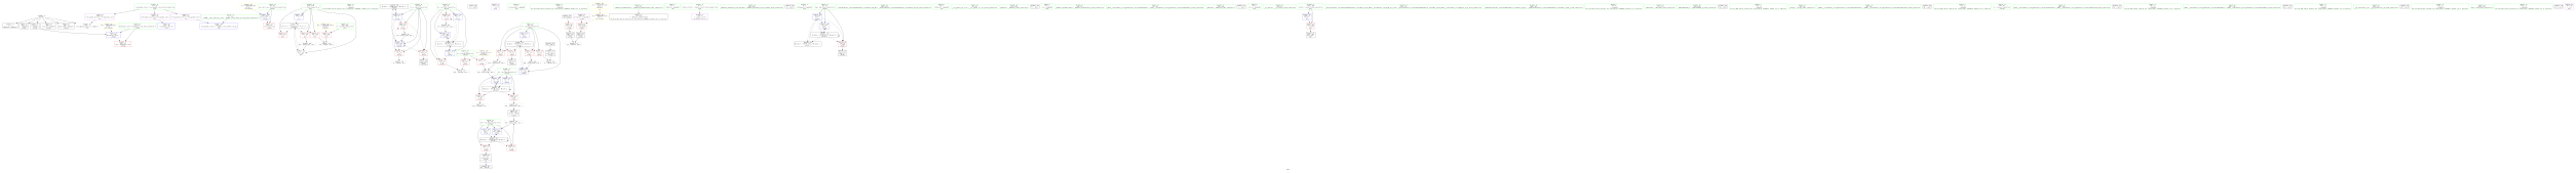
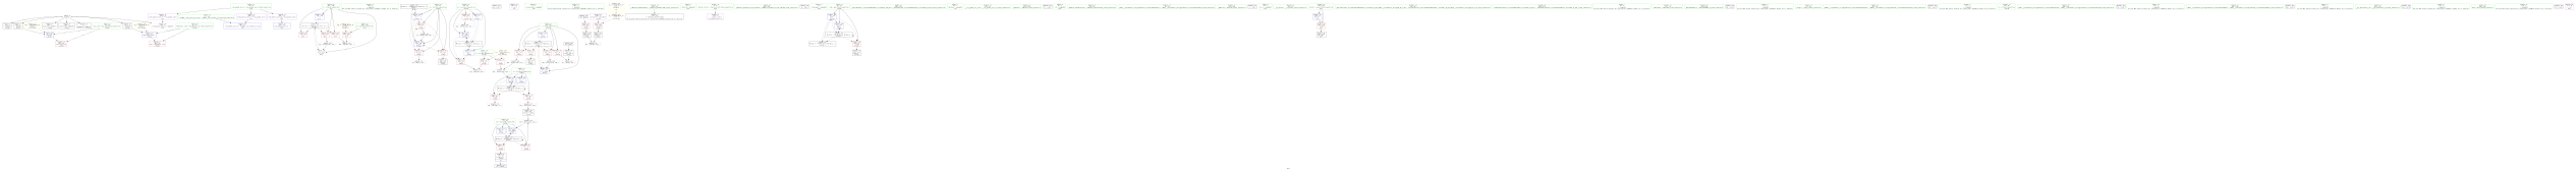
  digraph {
    fontname="Source Code Pro"
    label=SVFG
    node [color=green fontname="Source Code Pro" shape=record]
    edge [fontname="Source Code Pro" style=solid]
    n1 [color=grey label="{NodeID: 0\nNullPtr}"]
    n2 [color=black label="{NodeID: 51\n2\<--3\ndummyVal\<--dummyVal\n}"]
    n3 [color=black label="{NodeID: 52\n114\<--3\n\<--dummyVal\n_Z3algv\n}"]
+   n4 [color=black label="{NodeID: 53\n115\<--3\n\<--dummyVal\n_Z3algv\n}"]
    n5 [color=black label="{NodeID: 54\n117\<--3\n\<--dummyVal\n_Z3algv\n}"]
    n6 [color=black label="{NodeID: 55\n168\<--3\nlpad.val\<--dummyVal\n_Z3algv\n}"]
    n7 [color=black label="{NodeID: 56\n169\<--3\nlpad.val28\<--dummyVal\n_Z3algv\n}"]
    n8 [color=blue label="{NodeID: 101\n259\<--3\nllvm.global_ctors_2\<--dummyVal\nGlob }" style=dotted]
    n9 [color=blue label="{NodeID: 109\n49\<--115\nexn.slot\<--\n_Z3algv\n}"]
    n10 [color=blue label="{NodeID: 110\n51\<--117\nehselector.slot\<--\n_Z3algv\n}"]
    n11 [color=red label="{NodeID: 76\n166\<--49\nexn\<--exn.slot\n_Z3algv\n}"]
    n12 [color=red label="{NodeID: 77\n167\<--51\nsel\<--ehselector.slot\n_Z3algv\n}"]
    n13 [color=red label="{NodeID: 97\n215\<--197\n\<--i\nmain\n}"]
    n14 [label="{NodeID: 14\n126\<--1\n\<--dummyObj\nCan only get source location for instruction, argument, global var or function.}"]
    n15 [color=black label="{NodeID: 194\nMR_20V_2 = PHI(MR_20V_4, MR_20V_1, )\npts\{64 \}\n}"]
    n16 [color=blue label="{NodeID: 107\n63\<--77\nj\<--\n_Z3algv\n}"]
    n17 [color=blue label="{NodeID: 111\n63\<--125\nj\<--inc\n_Z3algv\n}"]
    n18 [color=red label="{NodeID: 89\n93\<--63\n\<--j\n_Z3algv\n}"]
    n19 [color=red label="{NodeID: 90\n104\<--63\n\<--j\n_Z3algv\n}"]
    n20 [color=red label="{NodeID: 91\n124\<--63\n\<--j\n_Z3algv\n}"]
    n21 [color=grey label="{NodeID: 170\n94 = cmp(93, 95, )\n}"]
    n22 [color=black label="{NodeID: 61\n105\<--104\nidxprom\<--\n_Z3algv\n}"]
    n23 [color=grey label="{NodeID: 162\n125 = Binary(124, 126, )\n}"]
    n24 [label="{NodeID: 28\n55\<--56\ncs\<--cs_field_insensitive\n_Z3algv\n}"]
    n25 [color=red label="{NodeID: 80\n132\<--55\n\<--cs\n_Z3algv\n}"]
    n26 [color=red label="{NodeID: 81\n138\<--55\n\<--cs\n_Z3algv\n}"]
    n27 [color=blue label="{NodeID: 103\n55\<--77\ncs\<--\n_Z3algv\n}"]
    n28 [color=blue label="{NodeID: 112\n55\<--133\ncs\<--inc14\n_Z3algv\n}"]
    n29 [color=blue label="{NodeID: 113\n55\<--77\ncs\<--\n_Z3algv\n}"]
    n30 [color=grey label="{NodeID: 163\n133 = Binary(132, 126, )\n}"]
    n31 [color=grey label="{NodeID: 174\n140 = cmp(138, 139, )\n}"]
    n32 [color=black label="{NodeID: 190\nMR_12V_3 = PHI(MR_12V_5, MR_12V_2, )\npts\{56 \}\n}"]
    n33 [label="{NodeID: 42\n195\<--196\nd\<--d_field_insensitive\nmain\n}"]
    n34 [color=red label="{NodeID: 95\n208\<--195\n\<--d\nmain\n}"]
    n35 [color=grey label="{NodeID: 173\n209 = cmp(207, 208, )\n}"]
    n36 [color=black label="{NodeID: 236\n225 = PHI()\n}"]
    n37 [color=purple label="{NodeID: 70\n219\<--13\n\<--.str.1\nmain\n}"]
    n38 [color=grey label="{NodeID: 167\n152 = Binary(151, 126, )\n}"]
    n39 [color=black label="{NodeID: 64\n153\<--152\nconv22\<--add21\n_Z3algv\n}"]
    n40 [color=grey label="{NodeID: 169\n155 = Binary(154, 153, )\n}"]
    n41 [color=blue label="{NodeID: 115\n57\<--155\nres\<--add23\n_Z3algv\n}"]
    n42 [color=red label="{NodeID: 84\n82\<--59\n\<--i\n_Z3algv\n}"]
    n43 [color=grey label="{NodeID: 172\n87 = cmp(82, 86, )\n}"]
    n44 [label="{NodeID: 1\n7\<--1\n__dso_handle\<--dummyObj\nGlob }"]
    n45 [color=red label="{NodeID: 98\n231\<--197\n\<--i\nmain\n}"]
    n46 [color=grey label="{NodeID: 166\n232 = Binary(231, 126, )\n}"]
    n47 [color=grey label="{NodeID: 119\n197\<--232\ni\<--inc\nmain\n}"]
    n48 [color=black label="{NodeID: 188\nMR_27V_3 = PHI(MR_27V_4, MR_27V_2, )\npts\{198 \}\n}"]
    n49 [label="{NodeID: 15\n201\<--1\n\<--dummyObj\nCan only get source location for instruction, argument, global var or function.}"]
    n50 [color=yellow label="{NodeID: 195\n2V_1 = ENCHI(MR_2V_0)\npts\{1 \}\nFun[_Z3algv]}" style=double]
    n51 [color=red label="{NodeID: 93\n107\<--106\n\<--arrayidx\n_Z3algv\n}"]
    n52 [color=black label="{NodeID: 62\n108\<--107\nconv11\<--\n_Z3algv\n}"]
    n53 [color=grey label="{NodeID: 171\n109 = cmp(103, 108, )\n}"]
    n54 [label="{NodeID: 29\n57\<--58\nres\<--res_field_insensitive\n_Z3algv\n}"]
    n55 [color=red label="{NodeID: 82\n154\<--57\n\<--res\n_Z3algv\n}"]
    n56 [color=red label="{NodeID: 83\n163\<--57\n\<--res\n_Z3algv\n}"]
    n57 [color=blue label="{NodeID: 104\n57\<--79\nres\<--\n_Z3algv\n}"]
    n58 [color=black label="{NodeID: 65\n44\<--163\n_Z3algv_ret\<--\n_Z3algv\n|{<s0>15}}"]
    n59 [color=black label="{NodeID: 191\nMR_14V_3 = PHI(MR_14V_5, MR_14V_2, )\npts\{58 \}\n}"]
    n60 [color=black label="{NodeID: 234\n221 = PHI(44, )\n}"]
    n61 [label="{NodeID: 43\n197\<--198\ni\<--i_field_insensitive\nmain\n}"]
    n62 [color=red label="{NodeID: 96\n207\<--197\n\<--i\nmain\n}"]
    n63 [color=blue label="{NodeID: 118\n197\<--126\ni\<--\nmain\n}"]
    n64 [color=black label="{NodeID: 57\n28\<--29\n\<--_ZNSt8ios_base4InitD1Ev\nCan only get source location for instruction, argument, global var or function.}"]
    n65 [color=purple label="{NodeID: 71\n257\<--15\nllvm.global_ctors_0\<--llvm.global_ctors\nGlob }"]
    n66 [color=blue label="{NodeID: 99\n257\<--16\nllvm.global_ctors_0\<--\nGlob }"]
    n67 [color=grey label="{NodeID: 168\n160 = Binary(159, 126, )\n}"]
    n68 [color=blue label="{NodeID: 116\n59\<--160\ni\<--inc26\n_Z3algv\n}"]
    n69 [color=black label="{NodeID: 192\nMR_16V_3 = PHI(MR_16V_4, MR_16V_2, )\npts\{60 \}\n}"]
    n70 [color=red label="{NodeID: 85\n97\<--59\n\<--i\n_Z3algv\n}"]
    n71 [color=red label="{NodeID: 86\n142\<--59\n\<--i\n_Z3algv\n}"]
    n72 [color=red label="{NodeID: 87\n159\<--59\n\<--i\n_Z3algv\n}"]
    n73 [color=black label="{NodeID: 59\n98\<--97\nconv7\<--\n_Z3algv\n}"]
    n74 [label="{NodeID: 2\n8\<--1\n_ZSt3cin\<--dummyObj\nGlob }"]
    n75 [label="{NodeID: 16\n4\<--6\n_ZStL8__ioinit\<--_ZStL8__ioinit_field_insensitive\nGlob }"]
    n76 [color=purple label="{NodeID: 67\n26\<--4\n\<--_ZStL8__ioinit\n__cxx_global_var_init\n}"]
    n77 [color=yellow label="{NodeID: 196\n4V_1 = ENCHI(MR_4V_0)\npts\{48 \}\nFun[_Z3algv]}" style=double]
    n78 [color=red label="{NodeID: 74\n139\<--47\n\<--n\n_Z3algv\n}"]
    n79 [color=red label="{NodeID: 75\n144\<--47\n\<--n\n_Z3algv\n}"]
    n80 [color=grey label="{NodeID: 165\n145 = Binary(143, 144, )\n}"]
    n81 [color=blue label="{NodeID: 114\n53\<--145\nlb\<--sub\n_Z3algv\n}"]
    n82 [label="{NodeID: 30\n59\<--60\ni\<--i_field_insensitive\n_Z3algv\n}"]
    n83 [color=blue label="{NodeID: 105\n59\<--77\ni\<--\n_Z3algv\n}"]
    n84 [color=grey label="{NodeID: 164\n143 = Binary(142, 126, )\n}"]
    n85 [label="{NodeID: 44\n202\<--203\n_ZNSt8ios_base15sync_with_stdioEb\<--_ZNSt8ios_base15sync_with_stdioEb_field_insensitive\n}"]
    n86 [color=black label="{NodeID: 224\n68 = PHI()\n}"]
    n87 [color=black label="{NodeID: 58\n86\<--83\nconv\<--call3\n_Z3algv\n}"]
    n88 [color=purple label="{NodeID: 72\n258\<--15\nllvm.global_ctors_1\<--llvm.global_ctors\nGlob }"]
    n89 [color=blue label="{NodeID: 100\n258\<--17\nllvm.global_ctors_1\<--_GLOBAL__sub_I_meret_0_0.cpp\nGlob }"]
    n90 [label="{NodeID: 3\n9\<--1\n_ZL6vowels\<--dummyObj\nGlob }"]
    n91 [label="{NodeID: 17\n15\<--19\nllvm.global_ctors\<--llvm.global_ctors_field_insensitive\nGlob }"]
    n92 [color=purple label="{NodeID: 73\n259\<--15\nllvm.global_ctors_2\<--llvm.global_ctors\nGlob }"]
    n93 [color=yellow label="{NodeID: 197\n6V_1 = ENCHI(MR_6V_0)\npts\{50 \}\nFun[_Z3algv]}" style=double]
    n94 [color=red label="{NodeID: 78\n148\<--53\n\<--lb\n_Z3algv\n}"]
    n95 [color=red label="{NodeID: 79\n151\<--53\n\<--lb\n_Z3algv\n}"]
    n96 [color=black label="{NodeID: 189\nMR_10V_3 = PHI(MR_10V_5, MR_10V_2, )\npts\{54 \}\n}"]
    n97 [color=grey label="{NodeID: 175\n149 = cmp(148, 75, )\n}"]
    n98 [label="{NodeID: 31\n61\<--62\nbad\<--bad_field_insensitive\n_Z3algv\n}"]
    n99 [color=red label="{NodeID: 88\n129\<--61\n\<--bad\n_Z3algv\n}"]
    n100 [color=blue label="{NodeID: 106\n61\<--90\nbad\<--\n_Z3algv\n}"]
    n101 [color=blue label="{NodeID: 108\n61\<--112\nbad\<--\n_Z3algv\n}"]
    n102 [color=black label="{NodeID: 63\n130\<--129\ntobool\<--\n_Z3algv\n}"]
    n103 [color=black label="{NodeID: 176\nMR_18V_6 = PHI(MR_18V_5, MR_18V_4, )\npts\{62 \}\n}"]
    n104 [color=black label="{NodeID: 193\nMR_18V_2 = PHI(MR_18V_4, MR_18V_1, )\npts\{62 \}\n}"]
    n105 [label="{NodeID: 45\n213\<--214\n_ZStlsISt11char_traitsIcEERSt13basic_ostreamIcT_ES5_PKc\<--_ZStlsISt11char_traitsIcEERSt13basic_ostreamIcT_ES5_PKc_field_insensitive\n}"]
    n106 [color=black label="{NodeID: 225\n99 = PHI()\n}"]
    n107 [color=red label="{NodeID: 92\n102\<--99\n\<--call9\n_Z3algv\n}"]
    n108 [color=black label="{NodeID: 60\n103\<--102\nconv10\<--\n_Z3algv\n}"]
    n109 [label="{NodeID: 4\n10\<--1\n_ZSt4cout\<--dummyObj\nGlob }"]
    n110 [label="{NodeID: 18\n20\<--21\n__cxx_global_var_init\<--__cxx_global_var_init_field_insensitive\n}"]
    n111 [color=yellow label="{NodeID: 198\n8V_1 = ENCHI(MR_8V_0)\npts\{52 \}\nFun[_Z3algv]}" style=double]
    n112 [label="{NodeID: 32\n63\<--64\nj\<--j_field_insensitive\n_Z3algv\n}"]
    n113 [label="{NodeID: 46\n217\<--218\n_ZNSolsEi\<--_ZNSolsEi_field_insensitive\n}"]
    n114 [color=black label="{NodeID: 226\n27 = PHI()\n}"]
    n115 [label="{NodeID: 5\n11\<--1\n.str\<--dummyObj\nGlob }"]
    n116 [color=blue label="{NodeID: 102\n53\<--75\nlb\<--\n_Z3algv\n}"]
    n117 [label="{NodeID: 19\n24\<--25\n_ZNSt8ios_base4InitC1Ev\<--_ZNSt8ios_base4InitC1Ev_field_insensitive\n}"]
    n118 [label="{NodeID: 33\n66\<--67\n_ZNSt7__cxx1112basic_stringIcSt11char_traitsIcESaIcEEC1Ev\<--_ZNSt7__cxx1112basic_stringIcSt11char_traitsIcESaIcEEC1Ev_field_insensitive\n}"]
    n119 [label="{NodeID: 47\n223\<--224\n_ZNSolsEx\<--_ZNSolsEx_field_insensitive\n}"]
    n120 [color=black label="{NodeID: 227\n71 = PHI()\n}"]
    n121 [label="{NodeID: 6\n13\<--1\n.str.1\<--dummyObj\nGlob }"]
    n122 [label="{NodeID: 20\n30\<--31\n__cxa_atexit\<--__cxa_atexit_field_insensitive\n}"]
    n123 [color=blue label="{NodeID: 117\n193\<--77\nretval\<--\nmain\n}"]
    n124 [color=red label="{NodeID: 94\n235\<--193\n\<--retval\nmain\n}"]
    n125 [color=black label="{NodeID: 66\n192\<--235\nmain_ret\<--\nmain\n}"]
    n126 [label="{NodeID: 34\n69\<--70\n_ZStrsIcSt11char_traitsIcESaIcEERSt13basic_istreamIT_T0_ES7_RNSt7__cxx1112basic_stringIS4_S5_T1_EE\<--_ZStrsIcSt11char_traitsIcESaIcEERSt13basic_istreamIT_T0_ES7_RNSt7__cxx1112basic_stringIS4_S5_T1_EE_field_insensitive\n}"]
    n127 [label="{NodeID: 48\n226\<--227\n_ZSt4endlIcSt11char_traitsIcEERSt13basic_ostreamIT_T0_ES6_\<--_ZSt4endlIcSt11char_traitsIcEERSt13basic_ostreamIT_T0_ES6__field_insensitive\n}"]
    n128 [color=black label="{NodeID: 228\n83 = PHI()\n}"]
    n129 [label="{NodeID: 7\n16\<--1\n\<--dummyObj\nCan only get source location for instruction, argument, global var or function.}"]
    n130 [label="{NodeID: 21\n29\<--35\n_ZNSt8ios_base4InitD1Ev\<--_ZNSt8ios_base4InitD1Ev_field_insensitive\n}"]
    n131 [label="{NodeID: 35\n72\<--73\n_ZNSirsERi\<--_ZNSirsERi_field_insensitive\n}"]
    n132 [label="{NodeID: 49\n228\<--229\n_ZNSolsEPFRSoS_E\<--_ZNSolsEPFRSoS_E_field_insensitive\n}"]
    n133 [color=black label="{NodeID: 229\n200 = PHI()\n}"]
    n134 [label="{NodeID: 8\n75\<--1\n\<--dummyObj\nCan only get source location for instruction, argument, global var or function.}"]
    n135 [label="{NodeID: 22\n42\<--43\n_Z3algv\<--_Z3algv_field_insensitive\n}"]
    n136 [label="{NodeID: 36\n84\<--85\n_ZNKSt7__cxx1112basic_stringIcSt11char_traitsIcESaIcEE4sizeEv\<--_ZNKSt7__cxx1112basic_stringIcSt11char_traitsIcESaIcEE4sizeEv_field_insensitive\n}"]
    n137 [label="{NodeID: 50\n17\<--253\n_GLOBAL__sub_I_meret_0_0.cpp\<--_GLOBAL__sub_I_meret_0_0.cpp_field_insensitive\n}"]
    n138 [color=black label="{NodeID: 230\n204 = PHI()\n}"]
    n139 [label="{NodeID: 9\n77\<--1\n\<--dummyObj\nCan only get source location for instruction, argument, global var or function.}"]
    n140 [label="{NodeID: 23\n45\<--46\ns\<--s_field_insensitive\n_Z3algv\n}"]
    n141 [label="{NodeID: 37\n100\<--101\n_ZNSt7__cxx1112basic_stringIcSt11char_traitsIcESaIcEEixEm\<--_ZNSt7__cxx1112basic_stringIcSt11char_traitsIcESaIcEEixEm_field_insensitive\n}"]
    n142 [color=black label="{NodeID: 231\n212 = PHI()\n}"]
    n143 [label="{NodeID: 10\n79\<--1\n\<--dummyObj\nCan only get source location for instruction, argument, global var or function.}"]
    n144 [label="{NodeID: 24\n47\<--48\nn\<--n_field_insensitive\n_Z3algv\n}"]
    n145 [label="{NodeID: 38\n120\<--121\n_ZNSt7__cxx1112basic_stringIcSt11char_traitsIcESaIcEED1Ev\<--_ZNSt7__cxx1112basic_stringIcSt11char_traitsIcESaIcEED1Ev_field_insensitive\n}"]
    n146 [color=black label="{NodeID: 232\n216 = PHI()\n}"]
    n147 [label="{NodeID: 11\n90\<--1\n\<--dummyObj\nCan only get source location for instruction, argument, global var or function.}"]
    n148 [label="{NodeID: 25\n49\<--50\nexn.slot\<--exn.slot_field_insensitive\n_Z3algv\n}"]
    n149 [color=yellow label="{NodeID: 205\n2V_1 = ENCHI(MR_2V_0)\npts\{1 \}\nFun[main]|{<s0>15}}" style=double]
    n150 [label="{NodeID: 39\n176\<--177\n__gxx_personality_v0\<--__gxx_personality_v0_field_insensitive\n}"]
    n151 [color=black label="{NodeID: 233\n220 = PHI()\n}"]
    n152 [label="{NodeID: 12\n95\<--1\n\<--dummyObj\nCan only get source location for instruction, argument, global var or function.}"]
    n153 [label="{NodeID: 26\n51\<--52\nehselector.slot\<--ehselector.slot_field_insensitive\n_Z3algv\n}"]
    n154 [label="{NodeID: 40\n190\<--191\nmain\<--main_field_insensitive\n}"]
    n155 [color=purple label="{NodeID: 68\n106\<--9\narrayidx\<--_ZL6vowels\n_Z3algv\n}"]
    n156 [label="{NodeID: 13\n112\<--1\n\<--dummyObj\nCan only get source location for instruction, argument, global var or function.}"]
    n157 [label="{NodeID: 27\n53\<--54\nlb\<--lb_field_insensitive\n_Z3algv\n}"]
    n158 [color=yellow label="{NodeID: 207\n25V_1 = ENCHI(MR_25V_0)\npts\{196 \}\nFun[main]}" style=double]
    n159 [label="{NodeID: 41\n193\<--194\nretval\<--retval_field_insensitive\nmain\n}"]
    n160 [color=black label="{NodeID: 235\n222 = PHI()\n}"]
    n161 [color=purple label="{NodeID: 69\n211\<--11\n\<--.str\nmain\n}"]
    n1 -> n2
    n1 -> n3
+   n1 -> n4
    n1 -> n5
    n1 -> n6
    n1 -> n7
    n1 -> n8
+   n4 -> n9
    n5 -> n10
    n9 -> n11 [style=dashed]
    n10 -> n12 [style=dashed]
    n15 -> n16 [style=dashed]
    n16 -> n15 [style=dashed]
    n16 -> n17 [style=dashed]
    n16 -> n18 [style=dashed]
    n16 -> n19 [style=dashed]
    n16 -> n20 [style=dashed]
    n17 -> n15 [style=dashed]
    n17 -> n17 [style=dashed]
    n17 -> n18 [style=dashed]
    n17 -> n19 [style=dashed]
    n17 -> n20 [style=dashed]
    n18 -> n21
    n19 -> n22
    n20 -> n23
    n23 -> n17
    n24 -> n25
    n24 -> n26
    n24 -> n27
    n24 -> n28
    n24 -> n29
    n25 -> n30
    n26 -> n31
    n27 -> n32 [style=dashed]
    n28 -> n26 [style=dashed]
    n28 -> n32 [style=dashed]
    n29 -> n26 [style=dashed]
    n29 -> n32 [style=dashed]
    n30 -> n28
    n32 -> n25 [style=dashed]
    n32 -> n28 [style=dashed]
    n32 -> n29 [style=dashed]
    n33 -> n34
    n34 -> n35
    n38 -> n39
    n39 -> n40
    n40 -> n41
    n41 -> n59 [style=dashed]
    n42 -> n43
    n45 -> n46
    n46 -> n47
    n47 -> n48 [style=dashed]
    n48 -> n13 [style=dashed]
    n48 -> n45 [style=dashed]
    n48 -> n47 [style=dashed]
    n48 -> n62 [style=dashed]
    n50 -> n51 [style=dashed]
    n51 -> n52
    n52 -> n53
    n54 -> n41
    n54 -> n55
    n54 -> n56
    n54 -> n57
    n55 -> n40
    n56 -> n58
    n57 -> n59 [style=dashed]
    n58 -> n60 [color=blue tailport=s0]
    n59 -> n41 [style=dashed]
    n59 -> n55 [style=dashed]
    n59 -> n56 [style=dashed]
    n59 -> n59 [style=dashed]
    n61 -> n13
    n61 -> n45
    n61 -> n47
    n61 -> n62
    n61 -> n63
    n62 -> n35
    n63 -> n48 [style=dashed]
    n65 -> n66
    n67 -> n68
    n68 -> n69 [style=dashed]
    n69 -> n42 [style=dashed]
    n69 -> n68 [style=dashed]
    n69 -> n70 [style=dashed]
    n69 -> n71 [style=dashed]
    n69 -> n72 [style=dashed]
    n70 -> n73
    n71 -> n84
    n72 -> n67
    n75 -> n76
    n77 -> n78 [style=dashed]
    n77 -> n79 [style=dashed]
    n78 -> n31
    n79 -> n80
    n80 -> n81
    n81 -> n94 [style=dashed]
    n81 -> n95 [style=dashed]
    n81 -> n96 [style=dashed]
    n82 -> n42
    n82 -> n68
    n82 -> n70
    n82 -> n71
    n82 -> n72
    n82 -> n83
    n83 -> n69 [style=dashed]
    n84 -> n80
    n87 -> n43
    n88 -> n89
    n91 -> n65
    n91 -> n88
    n91 -> n92
    n92 -> n8
    n93 -> n9 [style=dashed]
    n94 -> n97
    n95 -> n38
    n96 -> n81 [style=dashed]
    n96 -> n94 [style=dashed]
    n96 -> n95 [style=dashed]
    n96 -> n96 [style=dashed]
    n98 -> n99
    n98 -> n100
    n98 -> n101
    n99 -> n102
    n100 -> n99 [style=dashed]
    n100 -> n101 [style=dashed]
    n100 -> n103 [style=dashed]
    n100 -> n104 [style=dashed]
    n101 -> n103 [style=dashed]
    n103 -> n99 [style=dashed]
    n103 -> n101 [style=dashed]
    n103 -> n103 [style=dashed]
    n103 -> n104 [style=dashed]
    n104 -> n100 [style=dashed]
    n106 -> n107
    n107 -> n108
    n108 -> n53
    n111 -> n10 [style=dashed]
    n112 -> n16
    n112 -> n17
    n112 -> n18
    n112 -> n19
    n112 -> n20
    n116 -> n96 [style=dashed]
    n123 -> n124 [style=dashed]
    n124 -> n125
    n128 -> n87
    n130 -> n64
    n137 -> n89
    n144 -> n78
    n144 -> n79
    n148 -> n9
    n148 -> n11
    n149 -> n50 [color=red style=dashed tailport=s0]
    n153 -> n10
    n153 -> n12
    n155 -> n51
    n157 -> n81
    n157 -> n94
    n157 -> n95
    n157 -> n116
    n158 -> n34 [style=dashed]
    n159 -> n123
    n159 -> n124
  }
